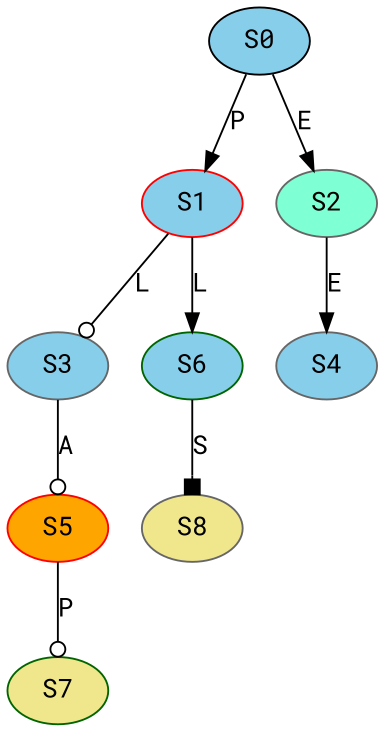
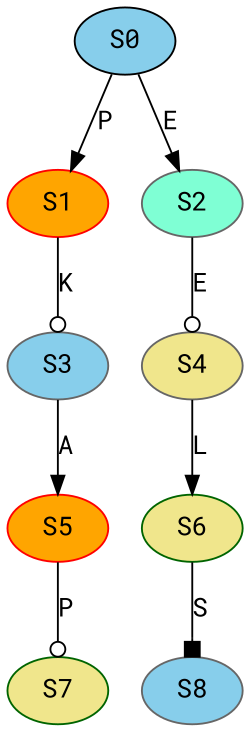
  strict digraph {
    fontname="Roboto Mono"
    node [color=gray40 fillcolor=skyblue fontname="Roboto Mono" style=filled]
    edge [arrowhead=normal fontname="Roboto Mono"]
    S0 [color=black]
-   S1 [color=red]
+   S1 [color=red fillcolor=orange]
    S2 [fillcolor=aquamarine]
    S3
-   S4
+   S4 [fillcolor=khaki]
    S5 [color=red fillcolor=orange]
-   S6 [color=darkgreen]
+   S6 [color=darkgreen fillcolor=khaki]
    S7 [color=darkgreen fillcolor=khaki]
-   S8 [fillcolor=khaki]
+   S8
    S0 -> S1 [label=P]
    S0 -> S2 [label=E]
-   S1 -> S3 [arrowhead=odot label=L]
-   S2 -> S4 [label=E]
-   S3 -> S5 [arrowhead=odot label=A]
-   S1 -> S6 [label=L]
+   S1 -> S3 [arrowhead=odot label=K]
+   S2 -> S4 [arrowhead=odot label=E]
+   S3 -> S5 [label=A]
+   S4 -> S6 [label=L]
    S5 -> S7 [arrowhead=odot label=P]
    S6 -> S8 [arrowhead=box label=S]
  }
